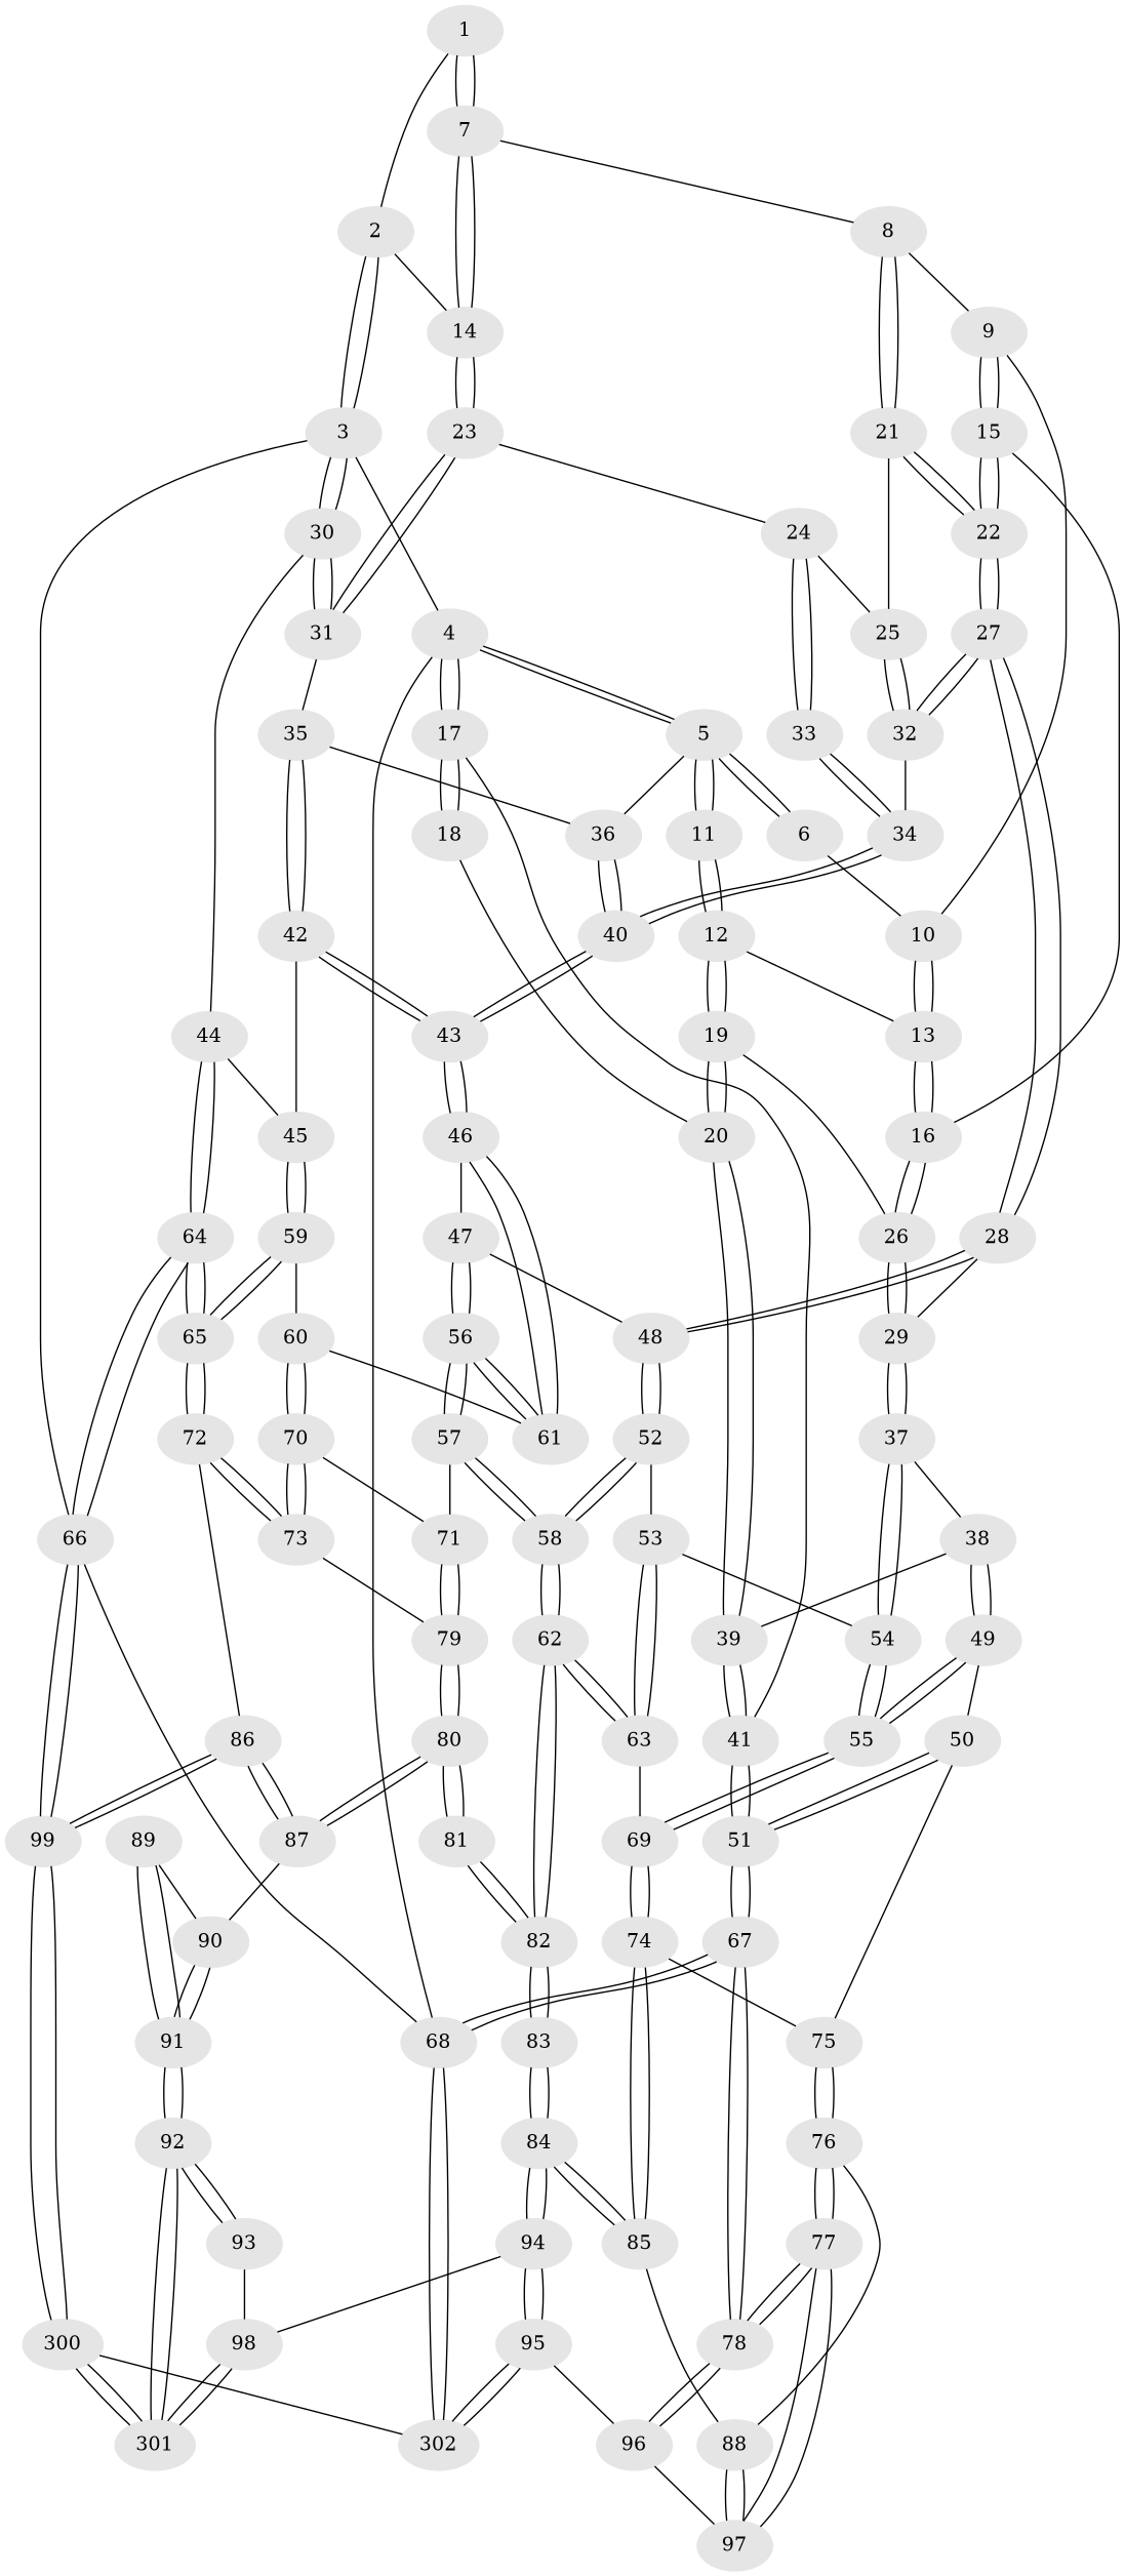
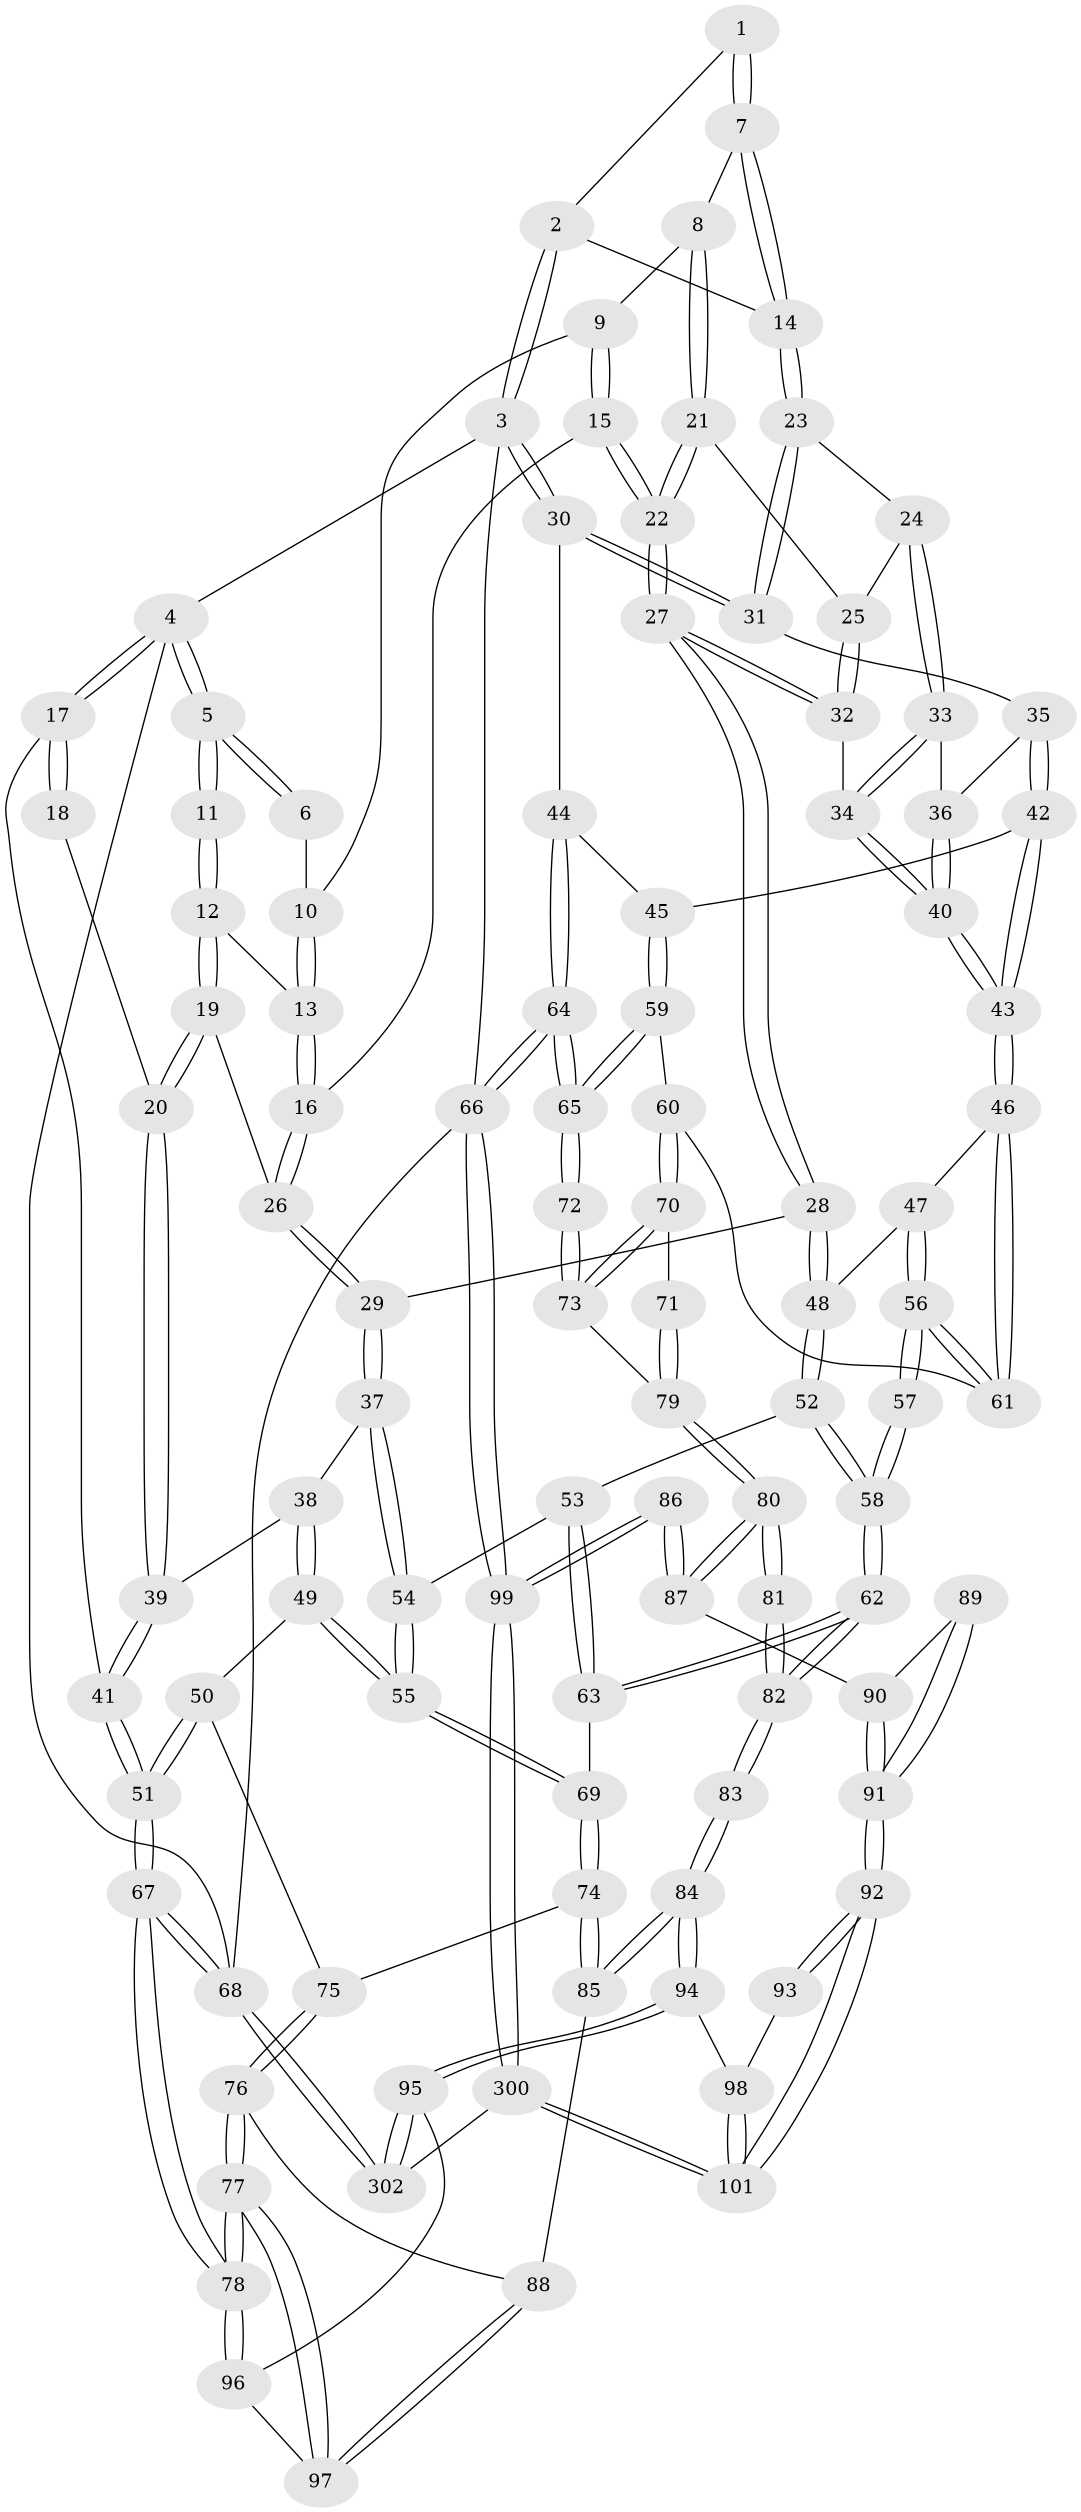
  graph {
    node [color=gray90 style=filled]
    1
    2
    7
    3
    14
    8
    4
    30
    66
    23
    5
    17
    68
    31
    44
    99
    6
    11
    18
    41
    n21 [label=302]
    10
    12
    13
    9
    21
    15
    22
    25
    16
    19
    26
    20
    24
    27
    29
    51
    39
    32
    28
    33
    35
    34
    36
    37
    48
    52
    38
    54
    45
    64
    42
    40
    43
    49
    55
    50
    46
    67
    59
    47
    61
    65
    60
    56
    57
    53
    58
    75
    69
    76
    78
    63
    62
    74
    71
    79
    82
    70
    72
    73
    83
    86
    n84 [label=300]
    96
    85
    80
    87
    88
    77
    97
    81
    90
    84
    94
    93
    98
    95
    91
    89
    92
-   101 [label=301]
+   101
    1 -- 2
    1 -- 7
    1 -- 7
    2 -- 3
    2 -- 3
    2 -- 14
    7 -- 14
    7 -- 14
    7 -- 8
    3 -- 4
    3 -- 30
    3 -- 30
    3 -- 66
    14 -- 23
    14 -- 23
    8 -- 9
    8 -- 21
    8 -- 21
    4 -- 5
    4 -- 5
    4 -- 17
    4 -- 17
    4 -- 68
    30 -- 31
    30 -- 31
    30 -- 44
    66 -- 68
    66 -- 99
    66 -- 99
    23 -- 31
    23 -- 31
    23 -- 24
    5 -- 6
    5 -- 6
    5 -- 11
    5 -- 11
    17 -- 18
    17 -- 18
    17 -- 41
    68 -- n21
    68 -- n21
    31 -- 35
    44 -- 45
    44 -- 64
    44 -- 64
    99 -- n84
    99 -- n84
    6 -- 10
    11 -- 12
    11 -- 12
    18 -- 20
    41 -- 51
    41 -- 51
    10 -- 13
    10 -- 13
    12 -- 13
    12 -- 19
    12 -- 19
    13 -- 16
    13 -- 16
    9 -- 10
    9 -- 15
    9 -- 15
    21 -- 22
    21 -- 22
    21 -- 25
    15 -- 22
    15 -- 22
    15 -- 16
    22 -- 27
    22 -- 27
    25 -- 32
    25 -- 32
    16 -- 26
    16 -- 26
    19 -- 26
    19 -- 20
    19 -- 20
    26 -- 29
    26 -- 29
    20 -- 39
    20 -- 39
    24 -- 25
    24 -- 33
    24 -- 33
    27 -- 32
    27 -- 32
    27 -- 28
    27 -- 28
    29 -- 37
    29 -- 37
    51 -- 67
    51 -- 67
    39 -- 41
    39 -- 41
    32 -- 34
    28 -- 29
    28 -- 48
    28 -- 48
    33 -- 34
    33 -- 34
-   5 -- 36
+   33 -- 36
    35 -- 36
    35 -- 42
    35 -- 42
    34 -- 40
    34 -- 40
    36 -- 40
    36 -- 40
    37 -- 38
    37 -- 54
    37 -- 54
    48 -- 52
    48 -- 52
    52 -- 53
    52 -- 58
    52 -- 58
    38 -- 39
    38 -- 49
    38 -- 49
    54 -- 55
    54 -- 55
    45 -- 59
    45 -- 59
    64 -- 66
    64 -- 66
    64 -- 65
    64 -- 65
    42 -- 45
    42 -- 43
    42 -- 43
    40 -- 43
    40 -- 43
    43 -- 46
    43 -- 46
    49 -- 55
    49 -- 55
    49 -- 50
    55 -- 69
    55 -- 69
    50 -- 51
    50 -- 51
    50 -- 75
    46 -- 47
    46 -- 61
    46 -- 61
    67 -- 68
    67 -- 68
    67 -- 78
    67 -- 78
    59 -- 65
    59 -- 65
    59 -- 60
    47 -- 48
    47 -- 56
    47 -- 56
    65 -- 72
    65 -- 72
    60 -- 61
    60 -- 70
    60 -- 70
    56 -- 61
    56 -- 61
    56 -- 57
    56 -- 57
    57 -- 58
    57 -- 58
-   57 -- 71
    53 -- 54
    53 -- 63
    53 -- 63
    58 -- 62
    58 -- 62
    75 -- 76
    75 -- 76
    69 -- 74
    69 -- 74
    76 -- 88
    76 -- 77
    76 -- 77
    78 -- 96
    78 -- 96
    63 -- 69
    62 -- 63
    62 -- 63
    62 -- 82
    62 -- 82
    74 -- 75
    74 -- 85
    74 -- 85
    71 -- 79
    71 -- 79
    79 -- 80
    79 -- 80
    82 -- 83
    82 -- 83
    70 -- 71
    70 -- 73
    70 -- 73
    72 -- 73
    72 -- 73
-   72 -- 86
    73 -- 79
    83 -- 84
    83 -- 84
    86 -- 99
    86 -- 99
    86 -- 87
    86 -- 87
    n84 -- n21
    n84 -- 101
    n84 -- 101
    96 -- 97
    85 -- 88
    80 -- 87
    80 -- 87
    80 -- 81
    80 -- 81
    87 -- 90
    88 -- 97
    88 -- 97
    77 -- 78
    77 -- 78
    77 -- 97
    77 -- 97
    81 -- 82
    81 -- 82
    90 -- 91
    90 -- 91
    84 -- 85
    84 -- 85
    84 -- 94
    84 -- 94
    94 -- 98
    94 -- 95
    94 -- 95
    93 -- 98
    98 -- 101
    98 -- 101
    95 -- n21
    95 -- n21
    95 -- 96
    91 -- 92
    91 -- 92
    89 -- 90
    89 -- 91
    89 -- 91
    92 -- 93
    92 -- 93
    92 -- 101
    92 -- 101
  }
